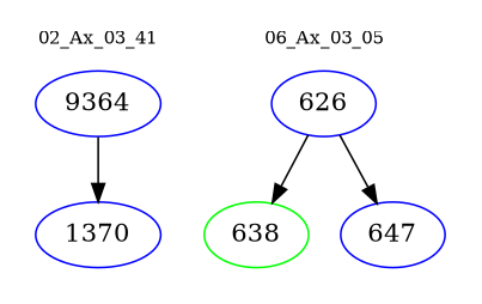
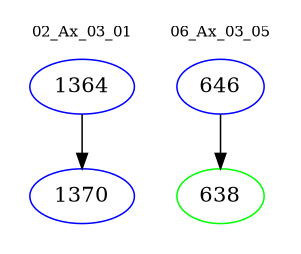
  digraph {
    node [color=blue]
    edge [color=black]
-   n1 [label=9364]
+   n1 [label=1364]
    n2 [label=1370]
-   n3 [label=626]
+   n3 [label=646]
    n4 [color=green label=638]
-   n5 [label=647]
    subgraph cluster_1 {
      color=white
      fontsize=10
-     label="02_Ax_03_41"
+     label="02_Ax_03_01"
      n1
      n2
    }
    subgraph cluster_2 {
      color=white
      fontsize=10
      label="06_Ax_03_05"
      n3
      n4
-     n5
    }
    n1 -> n2
    n3 -> n4
-   n3 -> n5
  }
